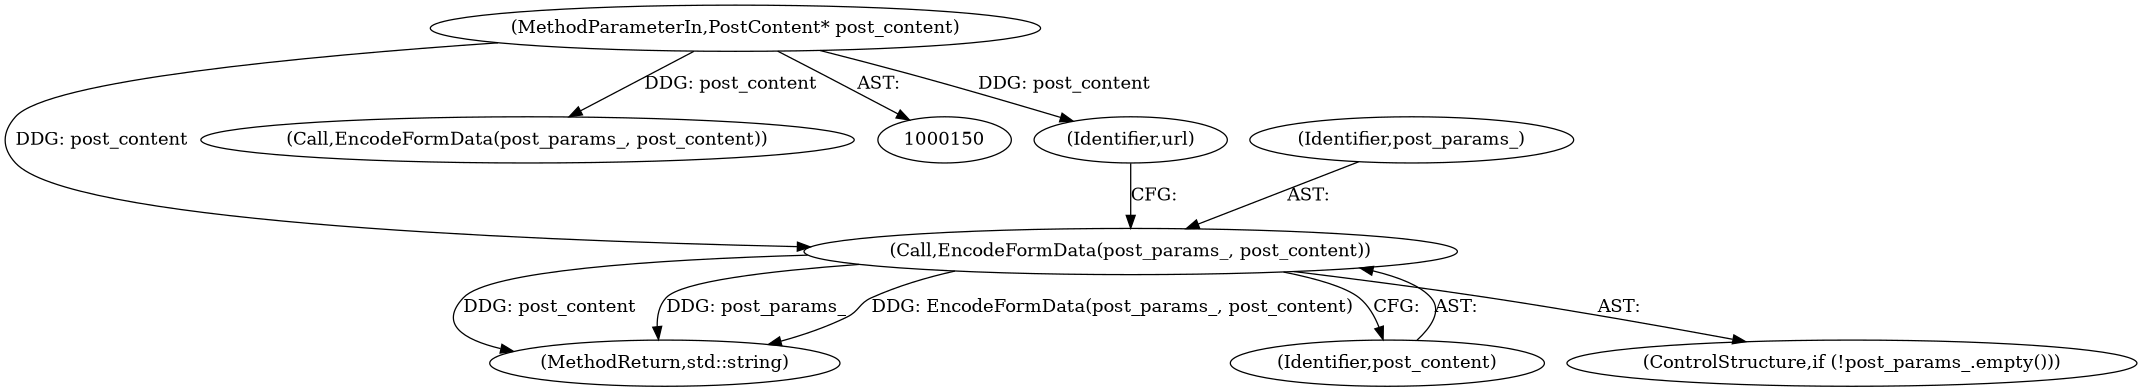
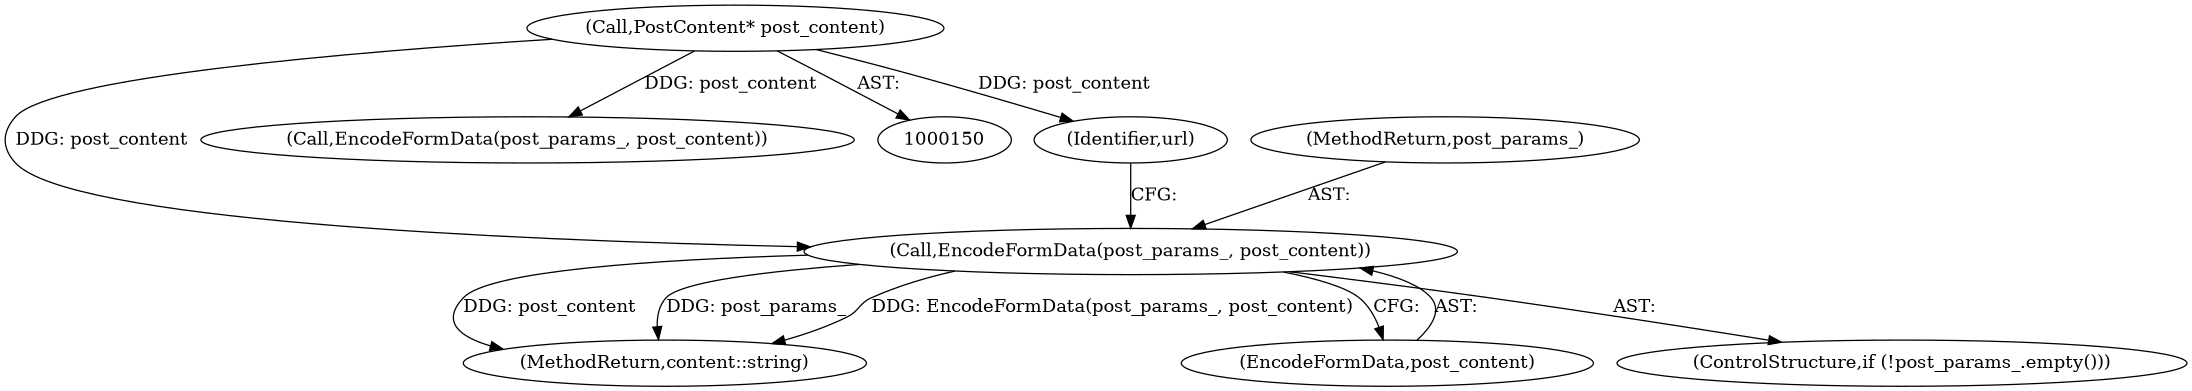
  digraph {
    n1 [label="(Call,EncodeFormData(post_params_, post_content))"]
-   n2 [label="(MethodReturn,std::string)"]
-   n3 [label="(Identifier,post_content)"]
+   n2 [label="(MethodReturn,content::string)"]
+   n3 [label="(EncodeFormData,post_content)"]
    n4 [label="(ControlStructure,if (!post_params_.empty()))"]
-   n5 [label="(MethodParameterIn,PostContent* post_content)"]
+   n5 [label="(Call,PostContent* post_content)"]
    n6 [label="(Call,EncodeFormData(post_params_, post_content))"]
    n7 [label=1000150]
    n8 [label="(Identifier,url)"]
-   n9 [label="(Identifier,post_params_)"]
+   n9 [label="(MethodReturn,post_params_)"]
    n1 -> n2 [label="DDG: post_content"]
    n1 -> n2 [label="DDG: post_params_"]
    n1 -> n2 [label="DDG: EncodeFormData(post_params_, post_content)"]
    n1 -> n3 [label="CFG: "]
    n1 -> n4 [label="AST: "]
    n3 -> n1 [label="AST: "]
    n5 -> n1 [label="DDG: post_content"]
    n5 -> n6 [label="DDG: post_content"]
    n5 -> n7 [label="AST: "]
    n5 -> n8 [label="DDG: post_content"]
    n8 -> n1 [label="CFG: "]
    n9 -> n1 [label="AST: "]
  }
